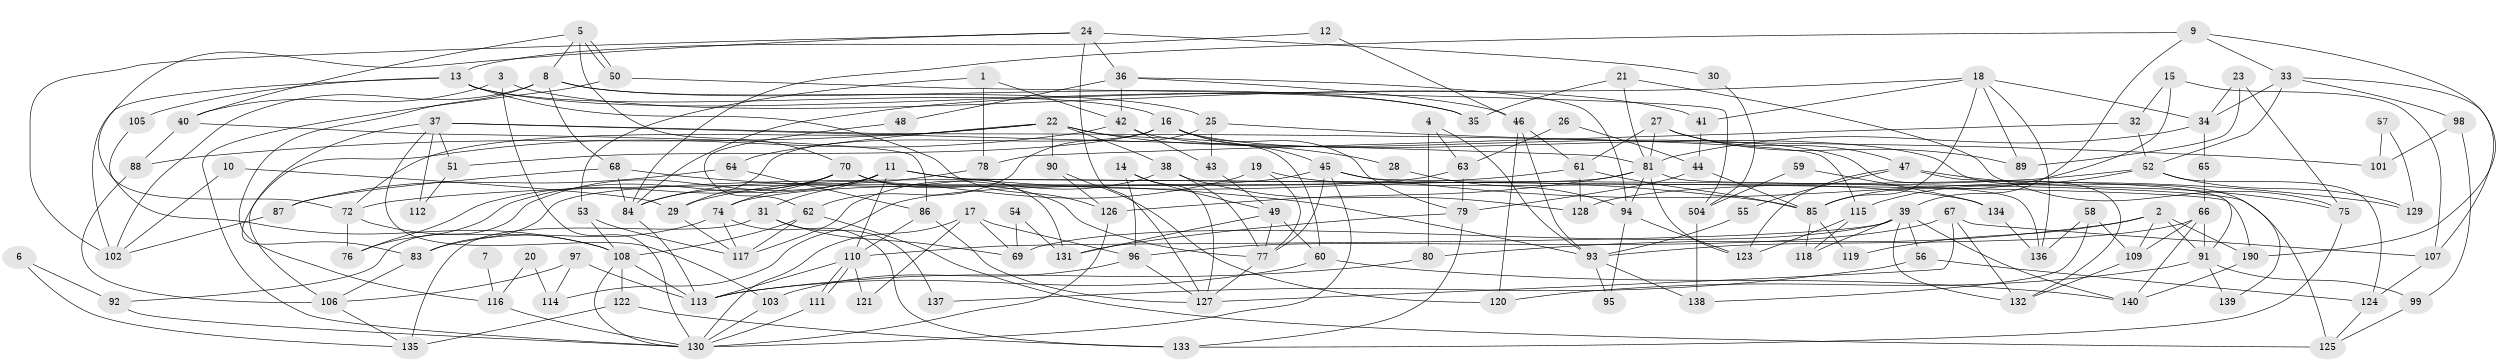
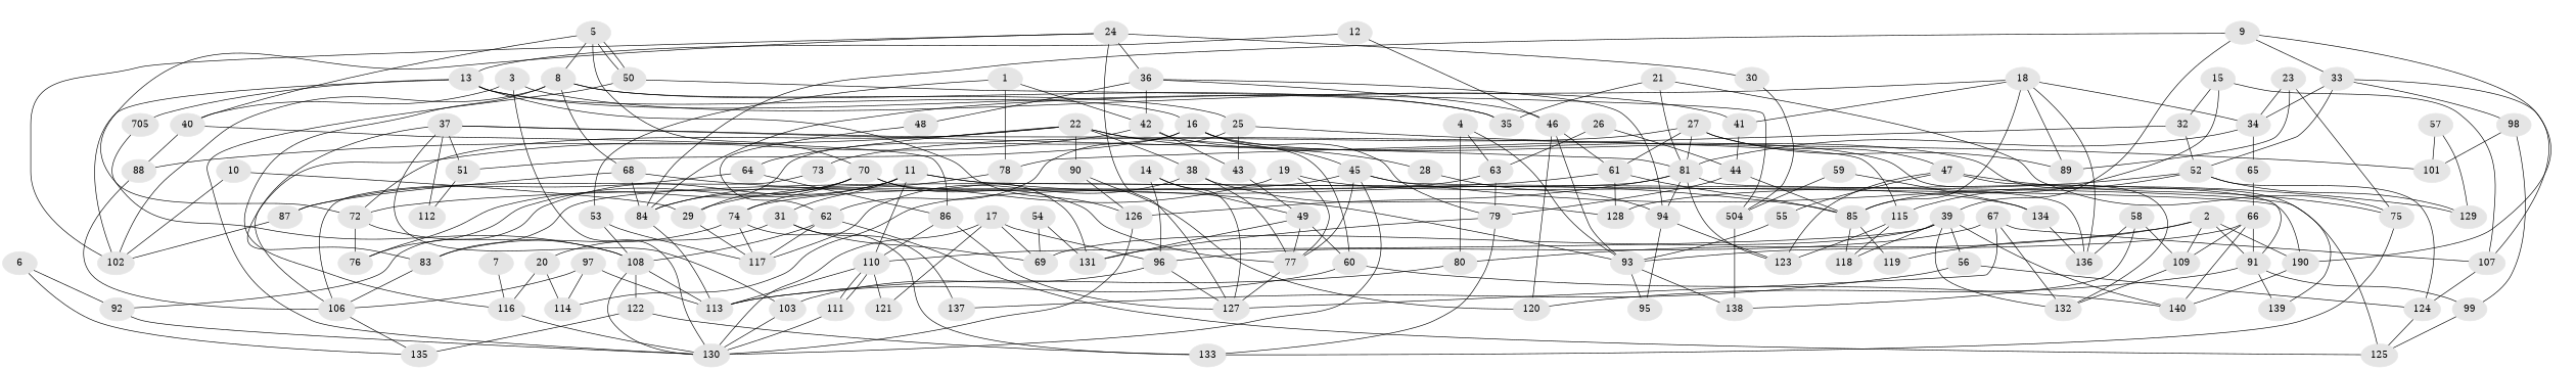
  graph {
    node [color=gray90 style=filled]
    1
    42
    53
    78
    43
    132
    106
    117
    108
    84
    2
    80
    91
    n14 [label=190]
    109
    119
    113
    139
    120
    99
    140
    3
    40
    41
    130
    88
    86
    44
    4
    63
    93
    79
    114
    138
    95
    5
    8
    50
    70
    116
    25
    35
    68
    102
    n45 [label=504]
    76
    77
    74
    131
    6
    92
    135
    7
    62
    101
    87
    9
    33
    39
    107
    34
    52
    98
    110
    69
    56
    118
    10
    29
    11
    31
    85
    137
    121
    111
    12
    13
    46
    16
-   105
+   105 [label=705]
    126
    61
    45
    51
    14
    49
    96
    127
    60
    103
    15
    32
    124
    125
    129
    112
    133
    17
    18
    89
    136
    81
    65
    19
    134
    20
    21
    75
    94
    83
    123
    22
    28
    38
    64
    72
    90
    128
    23
    24
    30
    36
    48
    26
    27
    47
+   73
    55
    115
    66
    37
    122
    54
    57
    58
    59
    67
    97
    1 -- 42
    1 -- 53
    1 -- 78
    42 -- 43
    42 -- 132
    42 -- 106
    53 -- 117
    53 -- 108
    78 -- 84
    43 -- 49
    106 -- 135
    108 -- 113
    108 -- 130
    108 -- 122
    84 -- 113
    2 -- 80
    2 -- 91
    2 -- n14
    2 -- 109
    2 -- 119
    80 -- 113
    91 -- 139
    91 -- 120
    91 -- 99
    n14 -- 140
    109 -- 132
    99 -- 125
    3 -- 40
    3 -- 41
    3 -- 130
    40 -- 88
    40 -- 86
    41 -- 44
    88 -- 106
    86 -- 110
    86 -- 127
    44 -- 79
    44 -- 85
    4 -- 80
    4 -- 63
    4 -- 93
    63 -- 79
    63 -- 114
    93 -- 138
    93 -- 95
    79 -- 131
    79 -- 133
    5 -- 40
    5 -- 8
    5 -- 50
    5 -- 50
    5 -- 70
    8 -- 116
    8 -- 25
    8 -- 35
    8 -- 68
    8 -- 102
    50 -- 130
    50 -- n45
    70 -- 84
    70 -- 76
    70 -- 77
    70 -- 74
    70 -- 131
    116 -- 130
    25 -- 43
    25 -- 62
    25 -- 101
    68 -- 84
    68 -- 93
    68 -- 87
    n45 -- 138
    77 -- 127
    74 -- 117
    74 -- 133
    74 -- 83
    6 -- 92
    6 -- 135
    92 -- 130
    7 -- 116
    62 -- 117
    62 -- 108
    62 -- 125
    87 -- 102
    9 -- 84
    9 -- n14
    9 -- 33
    9 -- 39
    33 -- 107
    33 -- 34
    33 -- 52
    33 -- 98
    39 -- 132
    39 -- 140
    39 -- 110
    39 -- 69
    39 -- 56
    39 -- 118
    107 -- 124
    34 -- 81
    34 -- 65
    52 -- 124
    52 -- 129
    52 -- 128
    52 -- 115
    98 -- 99
    98 -- 101
    110 -- 113
    110 -- 121
    110 -- 111
    110 -- 111
    56 -- 137
    56 -- 124
    10 -- 102
    10 -- 29
    29 -- 117
    11 -- n14
    11 -- 76
    11 -- 92
    11 -- 110
    11 -- 31
    11 -- 85
-   31 -- 135
+   31 -- 20
    31 -- 69
    31 -- 137
    85 -- 119
    85 -- 118
    111 -- 130
    12 -- 13
    12 -- 46
    13 -- 35
    13 -- 102
    13 -- 16
    13 -- 105
    13 -- 126
    46 -- 120
    46 -- 93
    46 -- 61
    16 -- 139
    16 -- 79
    16 -- 29
    16 -- 45
    16 -- 51
    105 -- 108
    126 -- 130
    61 -- 85
    61 -- 72
    61 -- 128
    45 -- 130
    45 -- 77
    45 -- 74
    45 -- 125
    45 -- 129
    51 -- 112
    14 -- 49
    14 -- 96
    14 -- 127
    49 -- 77
    49 -- 131
    49 -- 60
    96 -- 127
    96 -- 103
    60 -- 113
    60 -- 140
    103 -- 130
    15 -- 107
    15 -- 85
    15 -- 32
    32 -- 78
    32 -- 52
    124 -- 125
    17 -- 130
    17 -- 69
    17 -- 121
    17 -- 96
    18 -- 84
    18 -- 41
    18 -- 34
    18 -- 85
    18 -- 89
    18 -- 136
    81 -- 126
    81 -- 136
    81 -- 94
    81 -- 83
    81 -- 123
    65 -- 66
    19 -- 77
    19 -- 29
    19 -- 134
    134 -- 136
    20 -- 114
    20 -- 116
    21 -- 35
    21 -- 81
    21 -- 75
    75 -- 133
    94 -- 95
    94 -- 123
    83 -- 106
    22 -- 88
    22 -- 60
    22 -- 28
    22 -- 38
    22 -- 64
    22 -- 72
    22 -- 90
    28 -- 94
    38 -- 117
    38 -- 77
    38 -- 128
    64 -- 86
    64 -- 87
    72 -- 108
    72 -- 76
    90 -- 120
    90 -- 126
    23 -- 34
    23 -- 89
    23 -- 75
    24 -- 102
    24 -- 127
    24 -- 72
    24 -- 30
    24 -- 36
    30 -- n45
    36 -- 42
    36 -- 46
    36 -- 94
    36 -- 48
    48 -- 62
    26 -- 44
    26 -- 63
    27 -- 61
    27 -- 89
    27 -- 81
    27 -- 47
+   27 -- 73
    47 -- 91
    47 -- 75
    47 -- 123
    47 -- 55
+   73 -- 106
    55 -- 93
    115 -- 118
    115 -- 123
    66 -- 91
    66 -- 109
    66 -- 140
    66 -- 93
    37 -- 51
    37 -- 103
    37 -- 112
    37 -- 81
    37 -- 83
    37 -- 115
    122 -- 135
    122 -- 133
    54 -- 131
    54 -- 69
    57 -- 101
    57 -- 129
    58 -- 109
    58 -- 138
    58 -- 136
    59 -- n45
    59 -- 134
    67 -- 132
    67 -- 107
    67 -- 96
    67 -- 127
    97 -- 106
    97 -- 113
    97 -- 114
  }
